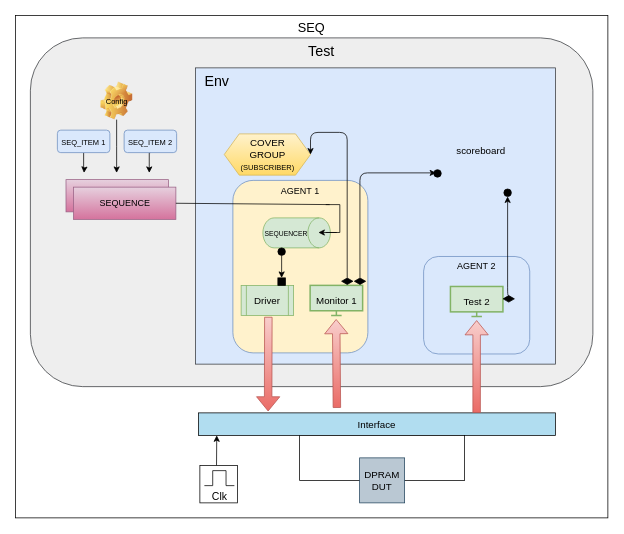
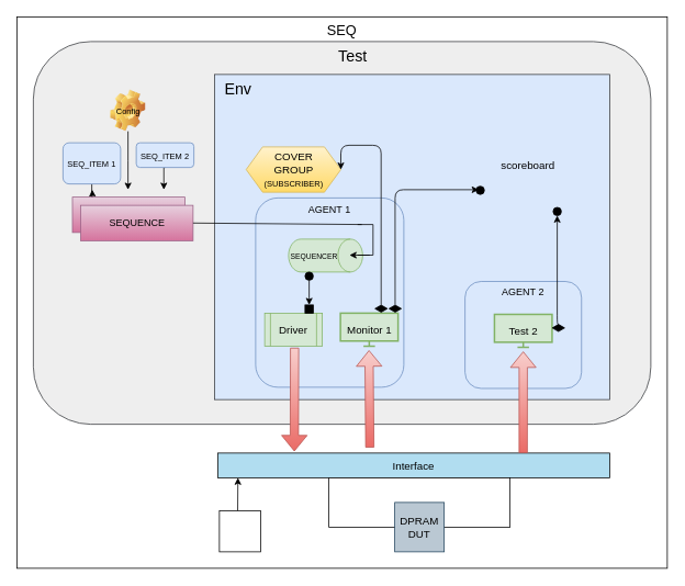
  <mxCell id="0" />
  <mxCell id="1" parent="0" />
  <mxCell id="2" value="&lt;font style=&quot;font-size: 17px&quot;&gt;SEQ&lt;/font&gt;" style="rounded=0;whiteSpace=wrap;html=1;fillColor=#FFFFFF;verticalAlign=top;glass=0;" parent="1" vertex="1"><mxGeometry x="20" y="20" width="790" height="670" as="geometry" /></mxCell>
  <mxCell id="3" value="&amp;nbsp; &amp;nbsp; &amp;nbsp;Test" style="rounded=1;whiteSpace=wrap;html=1;verticalAlign=top;align=center;fontSize=19;fillColor=#eeeeee;strokeColor=#36393d;labelPosition=center;verticalLabelPosition=middle;" parent="1" vertex="1"><mxGeometry x="40" y="50" width="750" height="465" as="geometry" /></mxCell>
  <mxCell id="4" value="&amp;nbsp; Env" style="rounded=0;whiteSpace=wrap;html=1;fontSize=19;align=left;verticalAlign=top;fillColor=#dae8fc;strokeColor=#36393d;" parent="1" vertex="1"><mxGeometry x="260" y="90" width="480" height="395" as="geometry" /></mxCell>
  <mxCell id="5" value="AGENT 2" style="rounded=1;whiteSpace=wrap;html=1;verticalAlign=top;fillColor=#dae8fc;strokeColor=#6c8ebf;" parent="1" vertex="1"><mxGeometry x="564.33" y="341.47" width="141.5" height="130" as="geometry" /></mxCell>
- <mxCell id="6" value="AGENT 1" style="rounded=1;whiteSpace=wrap;html=1;labelPosition=center;verticalLabelPosition=middle;align=center;verticalAlign=top;fillColor=#fff2cc;strokeColor=#6c8ebf;" parent="1" vertex="1"><mxGeometry x="310" y="240" width="180" height="230" as="geometry" /></mxCell>
+ <mxCell id="6" value="AGENT 1" style="rounded=1;whiteSpace=wrap;html=1;labelPosition=center;verticalLabelPosition=middle;align=center;verticalAlign=top;fillColor=#dae8fc;strokeColor=#6c8ebf;" parent="1" vertex="1"><mxGeometry x="310" y="240" width="180" height="230" as="geometry" /></mxCell>
  <mxCell id="7" value="" style="whiteSpace=wrap;html=1;aspect=fixed;labelBackgroundColor=none;strokeColor=#000000;fontSize=10;fontColor=#000000;align=left;" parent="1" vertex="1"><mxGeometry x="266" y="620" width="50" height="50" as="geometry" /></mxCell>
  <mxCell id="8" style="edgeStyle=orthogonalEdgeStyle;rounded=0;orthogonalLoop=1;jettySize=auto;html=1;entryX=0.25;entryY=0;entryDx=0;entryDy=0;" parent="1" source="9" edge="1"><mxGeometry relative="1" as="geometry"><mxPoint x="111.5" y="230" as="targetPoint" /></mxGeometry></mxCell>
- <mxCell id="9" value="&lt;span style=&quot;font-size: 10px&quot;&gt;SEQ_ITEM 1&lt;/span&gt;" style="rounded=1;whiteSpace=wrap;html=1;labelBackgroundColor=none;fontSize=13;align=center;fillColor=#dae8fc;strokeColor=#6c8ebf;" parent="1" vertex="1"><mxGeometry x="76" y="173" width="70" height="30" as="geometry" /></mxCell>
+ <mxCell id="9" value="&lt;span style=&quot;font-size: 10px&quot;&gt;SEQ_ITEM 1&lt;/span&gt;" style="rounded=1;whiteSpace=wrap;html=1;labelBackgroundColor=none;fontSize=13;align=center;fillColor=#dae8fc;strokeColor=#6c8ebf;" parent="1" vertex="1"><mxGeometry x="76" y="173" width="70" height="50" as="geometry" /></mxCell>
  <mxCell id="10" value="&lt;font style=&quot;font-size: 9px&quot;&gt;SEQUENCER&amp;nbsp;&lt;/font&gt;" style="shape=cylinder3;whiteSpace=wrap;html=1;boundedLbl=1;backgroundOutline=1;size=15;labelBackgroundColor=none;fontSize=13;align=center;direction=south;fillColor=#d5e8d4;strokeColor=#82b366;" parent="1" vertex="1"><mxGeometry x="350" y="290" width="90" height="40" as="geometry" /></mxCell>
  <mxCell id="11" value="Driver" style="shape=process;whiteSpace=wrap;html=1;backgroundOutline=1;labelBackgroundColor=none;fontSize=13;align=center;fillColor=#d5e8d4;strokeColor=#82b366;" parent="1" vertex="1"><mxGeometry x="321" y="380" width="70" height="40" as="geometry" /></mxCell>
  <mxCell id="12" value="Interface" style="rounded=0;whiteSpace=wrap;html=1;labelBackgroundColor=none;fontSize=13;align=center;fillColor=#b1ddf0;" parent="1" vertex="1"><mxGeometry x="264" y="550" width="476" height="30" as="geometry" /></mxCell>
  <mxCell id="13" value="Monitor 1" style="html=1;verticalLabelPosition=middle;align=center;labelBackgroundColor=none;verticalAlign=middle;strokeWidth=2;strokeColor=#82b366;shadow=0;dashed=0;shape=mxgraph.ios7.icons.monitor;fontSize=13;labelPosition=center;fillColor=#d5e8d4;" parent="1" vertex="1"><mxGeometry x="413" y="380" width="70" height="40" as="geometry" /></mxCell>
  <mxCell id="14" style="edgeStyle=orthogonalEdgeStyle;rounded=0;orthogonalLoop=1;jettySize=auto;html=1;exitX=0.5;exitY=1;exitDx=0;exitDy=0;entryX=0.75;entryY=0;entryDx=0;entryDy=0;" parent="1" source="15" edge="1"><mxGeometry relative="1" as="geometry"><mxPoint x="198.5" y="230" as="targetPoint" /></mxGeometry></mxCell>
  <mxCell id="15" value="&lt;font style=&quot;font-size: 10px&quot;&gt;SEQ_ITEM 2&lt;/font&gt;" style="rounded=1;whiteSpace=wrap;html=1;labelBackgroundColor=none;fontSize=13;align=center;fillColor=#dae8fc;strokeColor=#6c8ebf;" parent="1" vertex="1"><mxGeometry x="165" y="173" width="70" height="30" as="geometry" /></mxCell>
  <mxCell id="16" value="" style="rounded=0;whiteSpace=wrap;html=1;labelBackgroundColor=none;fontSize=13;align=left;" parent="1" vertex="1"><mxGeometry x="399" y="580" width="220" height="60" as="geometry" /></mxCell>
  <mxCell id="17" value="DPRAM&lt;br&gt;DUT" style="whiteSpace=wrap;html=1;aspect=fixed;labelBackgroundColor=none;strokeColor=#23445d;fontSize=13;align=center;fillColor=#bac8d3;" parent="1" vertex="1"><mxGeometry x="479" y="610" width="60" height="60" as="geometry" /></mxCell>
  <mxCell id="18" style="edgeStyle=orthogonalEdgeStyle;rounded=0;orthogonalLoop=1;jettySize=auto;html=1;entryX=0.5;entryY=0;entryDx=0;entryDy=0;" parent="1" source="19" edge="1"><mxGeometry relative="1" as="geometry"><mxPoint x="155" y="230" as="targetPoint" /></mxGeometry></mxCell>
  <mxCell id="19" value="Config" style="image;html=1;image=img/lib/clip_art/general/Gear_128x128.png;labelBackgroundColor=none;strokeColor=#000000;fontSize=10;fontColor=#000000;align=center;labelPosition=center;verticalLabelPosition=middle;verticalAlign=middle;" parent="1" vertex="1"><mxGeometry x="130" y="109" width="50" height="50" as="geometry" /></mxCell>
- <mxCell id="20" value="&lt;font style=&quot;font-size: 14px&quot;&gt;Clk&lt;/font&gt;" style="pointerEvents=1;verticalLabelPosition=bottom;shadow=0;dashed=0;align=center;html=1;verticalAlign=top;shape=mxgraph.electrical.waveforms.pulse_1;labelBackgroundColor=none;strokeColor=#000000;fontSize=10;fontColor=#000000;" parent="1" vertex="1"><mxGeometry x="272" y="627" width="40" height="20" as="geometry" /></mxCell>
  <mxCell id="21" value="" style="endArrow=classic;html=1;shadow=0;fontSize=10;fontColor=#000000;exitX=0.444;exitY=-0.002;exitDx=0;exitDy=0;entryX=0.25;entryY=1;entryDx=0;entryDy=0;exitPerimeter=0;" parent="1" source="7" edge="1"><mxGeometry width="50" height="50" relative="1" as="geometry"><mxPoint x="736" y="590" as="sourcePoint" /><mxPoint x="288.5" y="580" as="targetPoint" /></mxGeometry></mxCell>
  <mxCell id="22" value="&lt;font style=&quot;font-size: 13px;&quot;&gt;scoreboard&lt;/font&gt;" style="shape=image;html=1;verticalAlign=middle;verticalLabelPosition=middle;labelBackgroundColor=none;imageAspect=0;aspect=fixed;image=https://cdn3.iconfinder.com/data/icons/sport-free/24/Sport__Sport_Score_Table_Board_Game-128.png;fontSize=13;align=center;labelPosition=center;labelBorderColor=none;whiteSpace=wrap;horizontal=1;" parent="1" vertex="1"><mxGeometry x="581" y="140" width="120" height="120" as="geometry" /></mxCell>
  <mxCell id="23" value="Test 2" style="html=1;verticalLabelPosition=middle;align=center;labelBackgroundColor=none;verticalAlign=middle;strokeWidth=2;strokeColor=#82b366;shadow=0;dashed=0;shape=mxgraph.ios7.icons.monitor;fontSize=13;labelPosition=center;fillColor=#d5e8d4;" parent="1" vertex="1"><mxGeometry x="600.08" y="381.47" width="70" height="40" as="geometry" /></mxCell>
  <mxCell id="24" value="COVER&lt;br&gt;GROUP&lt;br&gt;&lt;font style=&quot;font-size: 10px&quot;&gt;(SUBSCRIBER)&lt;/font&gt;" style="shape=hexagon;perimeter=hexagonPerimeter2;whiteSpace=wrap;html=1;fixedSize=1;labelBackgroundColor=none;strokeColor=#d6b656;fontSize=13;align=center;fillColor=#fff2cc;gradientColor=#ffd966;" parent="1" vertex="1"><mxGeometry x="298.5" y="178" width="115" height="55" as="geometry" /></mxCell>
  <mxCell id="25" value="SEQUENCE" style="rounded=0;whiteSpace=wrap;html=1;gradientColor=#d5739d;fillColor=#e6d0de;strokeColor=#996185;" parent="1" vertex="1"><mxGeometry x="87.5" y="239" width="136.5" height="43" as="geometry" /></mxCell>
  <mxCell id="26" value="" style="shape=partialRectangle;whiteSpace=wrap;html=1;bottom=1;right=1;left=1;top=0;fillColor=none;routingCenterX=-0.5;rotation=-90;" parent="1" vertex="1"><mxGeometry x="424.95" y="281.84" width="37.2" height="18.12" as="geometry" /></mxCell>
  <mxCell id="27" value="" style="endArrow=classic;html=1;exitX=0;exitY=0;exitDx=0;exitDy=0;entryX=0.488;entryY=0.333;entryDx=0;entryDy=0;entryPerimeter=0;" parent="1" edge="1"><mxGeometry width="50" height="50" relative="1" as="geometry"><mxPoint x="448.5" y="309.5" as="sourcePoint" /><mxPoint x="424.03" y="309.52" as="targetPoint" /></mxGeometry></mxCell>
  <mxCell id="28" value="" style="edgeStyle=segmentEdgeStyle;endArrow=classic;html=1;entryX=1;entryY=0.5;entryDx=0;entryDy=0;exitX=0.496;exitY=-0.019;exitDx=0;exitDy=0;exitPerimeter=0;" parent="1" source="29" target="24" edge="1"><mxGeometry width="50" height="50" relative="1" as="geometry"><mxPoint x="259" y="160" as="sourcePoint" /><mxPoint x="480" y="195.5" as="targetPoint" /><Array as="points"><mxPoint x="462" y="176" /><mxPoint x="413" y="176" /></Array></mxGeometry></mxCell>
  <mxCell id="29" value="" style="html=1;whiteSpace=wrap;aspect=fixed;shape=isoRectangle;fillColor=#000000;" parent="1" vertex="1"><mxGeometry x="455" y="370" width="15" height="9" as="geometry" /></mxCell>
  <mxCell id="30" value="" style="ellipse;shape=doubleEllipse;whiteSpace=wrap;html=1;fillColor=#000000;" parent="1" vertex="1"><mxGeometry x="370" y="330" width="10" height="10" as="geometry" /></mxCell>
  <mxCell id="31" value="" style="shape=ext;double=1;whiteSpace=wrap;html=1;aspect=fixed;fillColor=#000000;" parent="1" vertex="1"><mxGeometry x="370" y="370" width="10" height="10" as="geometry" /></mxCell>
  <mxCell id="32" value="" style="endArrow=classic;html=1;entryX=0.5;entryY=0;entryDx=0;entryDy=0;exitX=0.5;exitY=1;exitDx=0;exitDy=0;" parent="1" source="30" target="31" edge="1"><mxGeometry width="50" height="50" relative="1" as="geometry"><mxPoint x="340" y="370" as="sourcePoint" /><mxPoint x="390" y="320" as="targetPoint" /></mxGeometry></mxCell>
  <mxCell id="33" value="" style="edgeStyle=segmentEdgeStyle;endArrow=classic;html=1;exitX=0.496;exitY=-0.019;exitDx=0;exitDy=0;exitPerimeter=0;entryX=0;entryY=0.75;entryDx=0;entryDy=0;" parent="1" source="34" target="22" edge="1"><mxGeometry width="50" height="50" relative="1" as="geometry"><mxPoint x="276" y="160" as="sourcePoint" /><mxPoint x="508" y="195.5" as="targetPoint" /><Array as="points"><mxPoint x="479" y="230" /></Array></mxGeometry></mxCell>
  <mxCell id="34" value="" style="html=1;whiteSpace=wrap;aspect=fixed;shape=isoRectangle;fillColor=#000000;" parent="1" vertex="1"><mxGeometry x="472" y="370" width="15" height="9" as="geometry" /></mxCell>
  <mxCell id="35" value="" style="ellipse;shape=doubleEllipse;whiteSpace=wrap;html=1;fillColor=#000000;" parent="1" vertex="1"><mxGeometry x="577.83" y="225.72" width="10" height="10" as="geometry" /></mxCell>
  <mxCell id="36" value="" style="ellipse;shape=doubleEllipse;whiteSpace=wrap;html=1;fillColor=#000000;" parent="1" vertex="1"><mxGeometry x="671.33" y="251.47" width="10" height="10" as="geometry" /></mxCell>
  <mxCell id="37" value="" style="edgeStyle=segmentEdgeStyle;endArrow=classic;html=1;exitX=0.496;exitY=-0.019;exitDx=0;exitDy=0;exitPerimeter=0;" parent="1" edge="1"><mxGeometry width="50" height="50" relative="1" as="geometry"><mxPoint x="677.77" y="393.299" as="sourcePoint" /><mxPoint x="676.33" y="261.47" as="targetPoint" /><Array as="points"><mxPoint x="676.33" y="393.47" /></Array></mxGeometry></mxCell>
  <mxCell id="38" value="" style="html=1;whiteSpace=wrap;aspect=fixed;shape=isoRectangle;fillColor=#000000;" parent="1" vertex="1"><mxGeometry x="670.33" y="393.47" width="15" height="9" as="geometry" /></mxCell>
  <mxCell id="39" value="" style="shape=flexArrow;endArrow=classic;html=1;entryX=0.765;entryY=0.826;entryDx=0;entryDy=0;entryPerimeter=0;exitX=0.388;exitY=-0.222;exitDx=0;exitDy=0;exitPerimeter=0;gradientColor=#ea6b66;fillColor=#f8cecc;strokeColor=#b85450;" parent="1" source="12" edge="1"><mxGeometry width="50" height="50" relative="1" as="geometry"><mxPoint x="447.76" y="545" as="sourcePoint" /><mxPoint x="447.7" y="424.98" as="targetPoint" /></mxGeometry></mxCell>
  <mxCell id="40" value="" style="shape=flexArrow;endArrow=classic;html=1;entryX=0.765;entryY=0.826;entryDx=0;entryDy=0;entryPerimeter=0;exitX=0.207;exitY=-0.049;exitDx=0;exitDy=0;exitPerimeter=0;gradientColor=#ea6b66;fillColor=#f8cecc;strokeColor=#b85450;" parent="1" edge="1"><mxGeometry width="50" height="50" relative="1" as="geometry"><mxPoint x="635" y="550" as="sourcePoint" /><mxPoint x="635.03" y="426.45" as="targetPoint" /></mxGeometry></mxCell>
  <mxCell id="41" value="" style="shape=flexArrow;endArrow=classic;html=1;gradientColor=#ea6b66;fillColor=#f8cecc;strokeColor=#b85450;" parent="1" edge="1"><mxGeometry width="50" height="50" relative="1" as="geometry"><mxPoint x="357.3" y="422" as="sourcePoint" /><mxPoint x="357" y="548" as="targetPoint" /><Array as="points" /></mxGeometry></mxCell>
  <mxCell id="42" value="SEQUENCE" style="rounded=0;whiteSpace=wrap;html=1;gradientColor=#d5739d;fillColor=#e6d0de;strokeColor=#996185;" vertex="1" parent="1"><mxGeometry x="97.5" y="249" width="136.5" height="43" as="geometry" /></mxCell>
  <mxCell id="43" value="" style="endArrow=none;html=1;exitX=1;exitY=0.5;exitDx=0;exitDy=0;entryX=1;entryY=0.25;entryDx=0;entryDy=0;" edge="1" parent="1" source="42" target="26"><mxGeometry width="50" height="50" relative="1" as="geometry"><mxPoint x="510" y="390" as="sourcePoint" /><mxPoint x="560" y="340" as="targetPoint" /></mxGeometry></mxCell>
